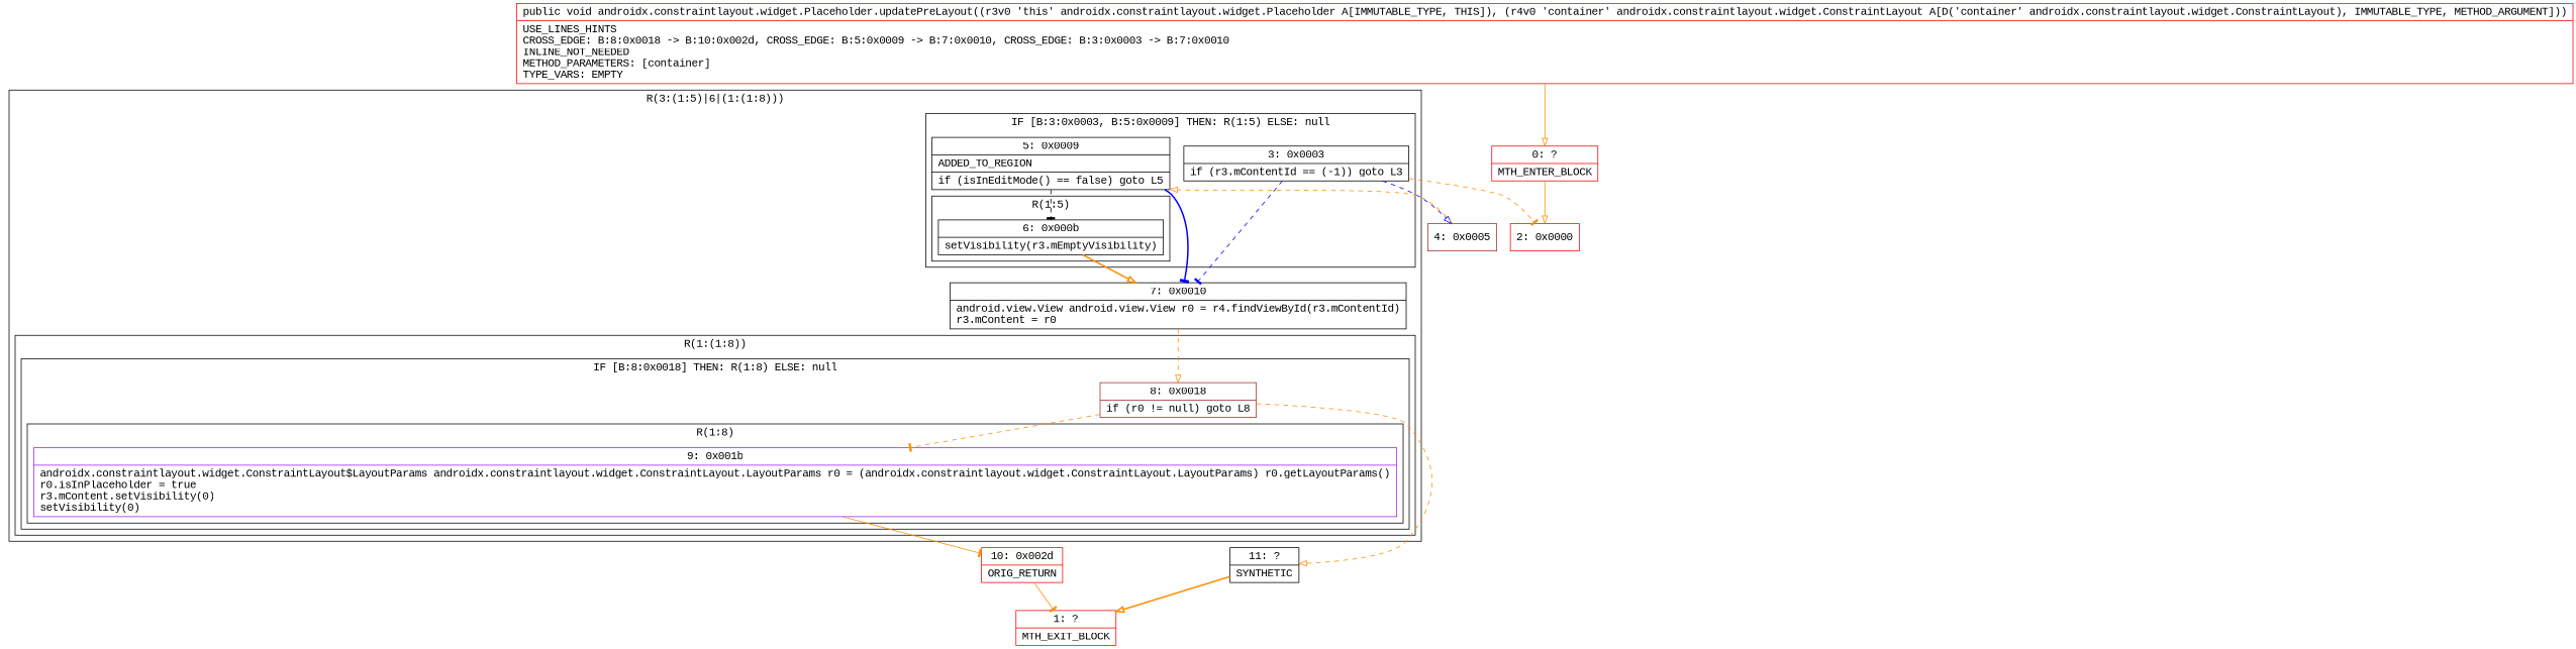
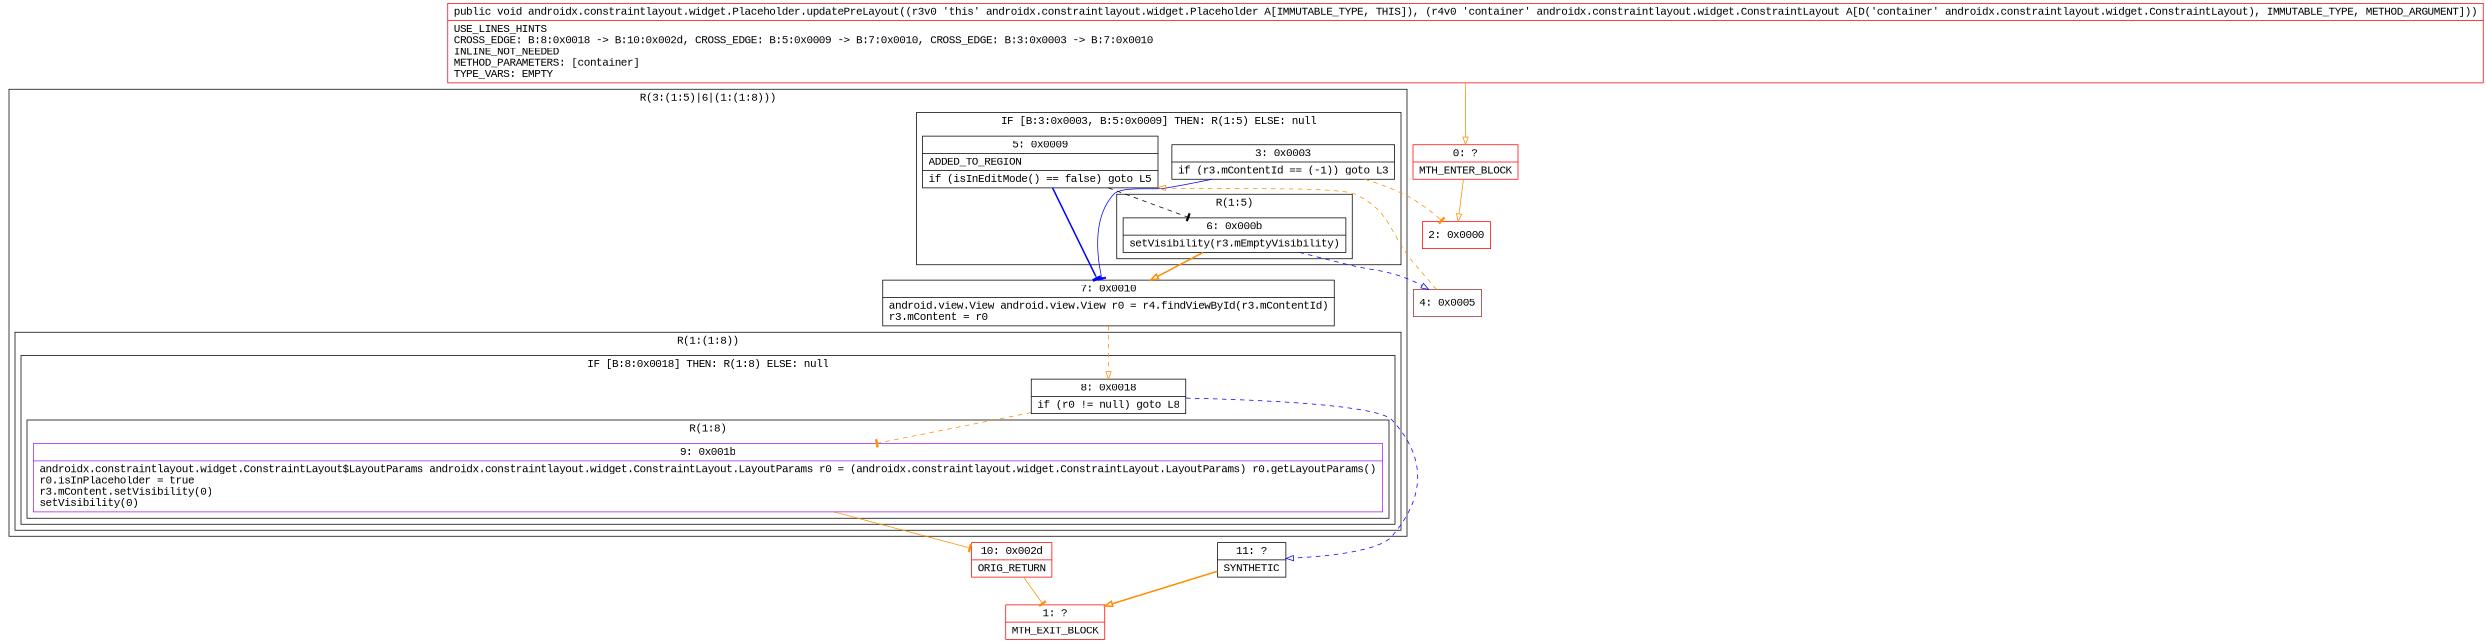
  digraph {
    fontname="Liberation Mono"
    node [color=black fontname="Liberation Mono" shape=record]
    edge [arrowhead=onormal color=darkorange fontname="Liberation Mono" style=dashed]
    n1 [label="{6\:\ 0x000b|setVisibility(r3.mEmptyVisibility)\l}"]
    n2 [label="{3\:\ 0x0003|if (r3.mContentId == (\-1)) goto L3\l}"]
    n3 [label="{5\:\ 0x0009|ADDED_TO_REGION\l|if (isInEditMode() == false) goto L5\l}"]
    n4 [color=purple label="{9\:\ 0x001b|androidx.constraintlayout.widget.ConstraintLayout$LayoutParams androidx.constraintlayout.widget.ConstraintLayout.LayoutParams r0 = (androidx.constraintlayout.widget.ConstraintLayout.LayoutParams) r0.getLayoutParams()\lr0.isInPlaceholder = true\lr3.mContent.setVisibility(0)\lsetVisibility(0)\l}"]
-   n5 [color=brown label="{8\:\ 0x0018|if (r0 != null) goto L8\l}"]
+   n5 [label="{8\:\ 0x0018|if (r0 != null) goto L8\l}"]
    n6 [label="{7\:\ 0x0010|android.view.View android.view.View r0 = r4.findViewById(r3.mContentId)\lr3.mContent = r0\l}"]
    n7 [color=brown label="{4\:\ 0x0005}"]
    n8 [color=red label="{2\:\ 0x0000}"]
    n9 [color=red label="{10\:\ 0x002d|ORIG_RETURN\l}"]
    n10 [label="{11\:\ ?|SYNTHETIC\l}"]
    n11 [color=red label="{1\:\ ?|MTH_EXIT_BLOCK\l}"]
    n12 [color=red label="{0\:\ ?|MTH_ENTER_BLOCK\l}"]
    n13 [color=red label="{public void androidx.constraintlayout.widget.Placeholder.updatePreLayout((r3v0 'this' androidx.constraintlayout.widget.Placeholder A[IMMUTABLE_TYPE, THIS]), (r4v0 'container' androidx.constraintlayout.widget.ConstraintLayout A[D('container' androidx.constraintlayout.widget.ConstraintLayout), IMMUTABLE_TYPE, METHOD_ARGUMENT]))  | USE_LINES_HINTS\lCROSS_EDGE: B:8:0x0018 \-\> B:10:0x002d, CROSS_EDGE: B:5:0x0009 \-\> B:7:0x0010, CROSS_EDGE: B:3:0x0003 \-\> B:7:0x0010\lINLINE_NOT_NEEDED\lMETHOD_PARAMETERS: [container]\lTYPE_VARS: EMPTY\l}"]
    subgraph cluster_1 {
      label="R(3:(1:5)|6|(1:(1:8)))"
      n6
      subgraph cluster_2 {
        label="IF [B:3:0x0003, B:5:0x0009] THEN: R(1:5) ELSE: null"
        n2
        n3
        subgraph cluster_3 {
          label="R(1:5)"
          n1
        }
      }
      subgraph cluster_4 {
        label="R(1:(1:8))"
        subgraph cluster_5 {
          label="IF [B:8:0x0018] THEN: R(1:8) ELSE: null"
          n5
          subgraph cluster_6 {
            label="R(1:8)"
            n4
          }
        }
      }
    }
    n1 -> n6 [style=bold]
-   n2 -> n6 [arrowhead=tee color=blue]
-   n2 -> n7 [color=blue]
+   n2 -> n6 [arrowhead=tee color=blue style=solid]
+   n1 -> n7 [color=blue]
    n2 -> n8 [arrowhead=tee]
    n3 -> n1 [arrowhead=tee color=black]
    n3 -> n6 [arrowhead=tee color=blue style=bold]
    n4 -> n9 [arrowhead=tee style=solid]
    n5 -> n4 [arrowhead=tee]
-   n5 -> n10
+   n5 -> n10 [color=blue]
    n6 -> n5
    n7 -> n3
    n9 -> n11 [arrowhead=tee style=solid]
    n10 -> n11 [style=bold]
    n12 -> n8 [style=solid]
    n13 -> n12 [style=solid]
  }
